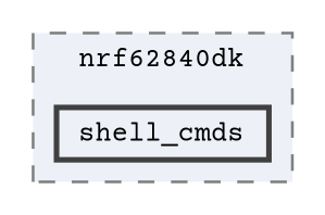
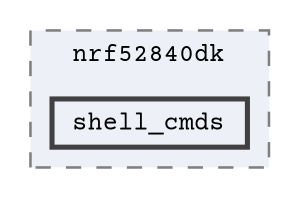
  digraph {
    compound=true
    fontname="Courier Prime"
    n1 [color=grey25 fillcolor="#edf0f7" fontname="Courier Prime" fontsize=10 height=0.2 label=shell_cmds shape=box style="filled,bold" width=0.4]
    subgraph cluster_1 {
      bgcolor="#edf0f7"
      fontsize=10
-     label=nrf62840dk
+     label=nrf52840dk
      pencolor=grey50
      style="filled,dashed"
      n1
    }
  }
